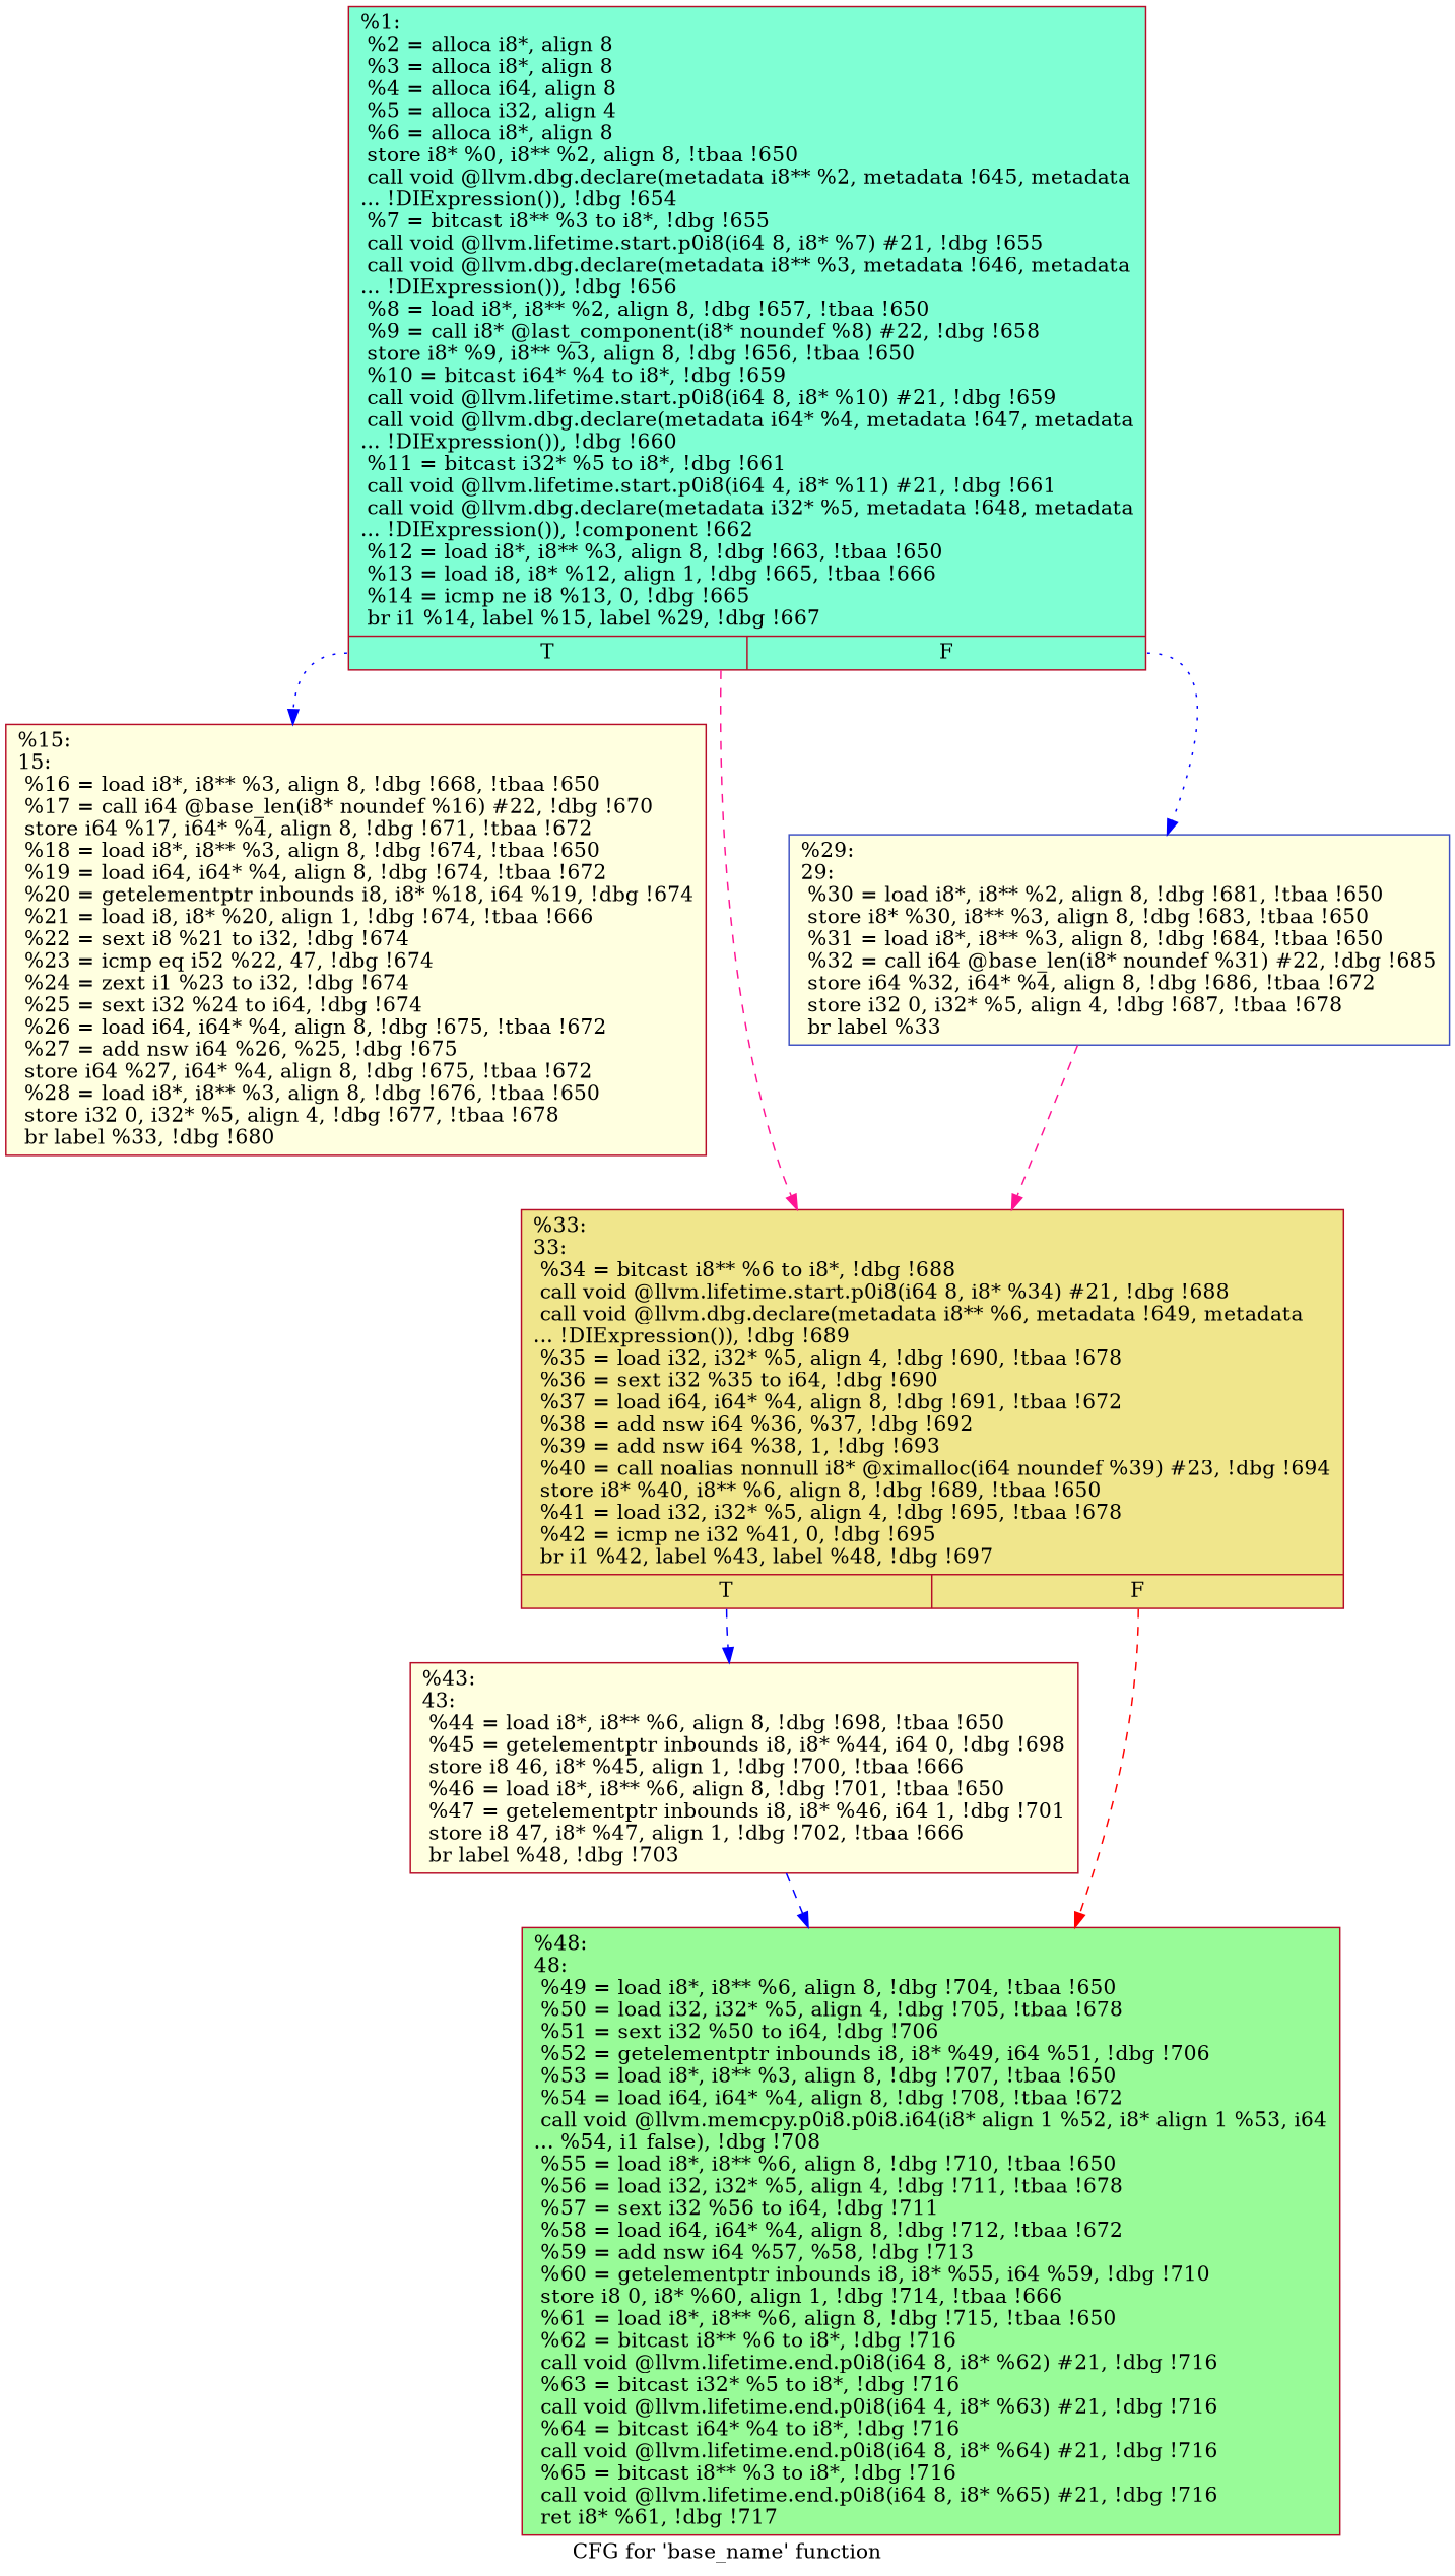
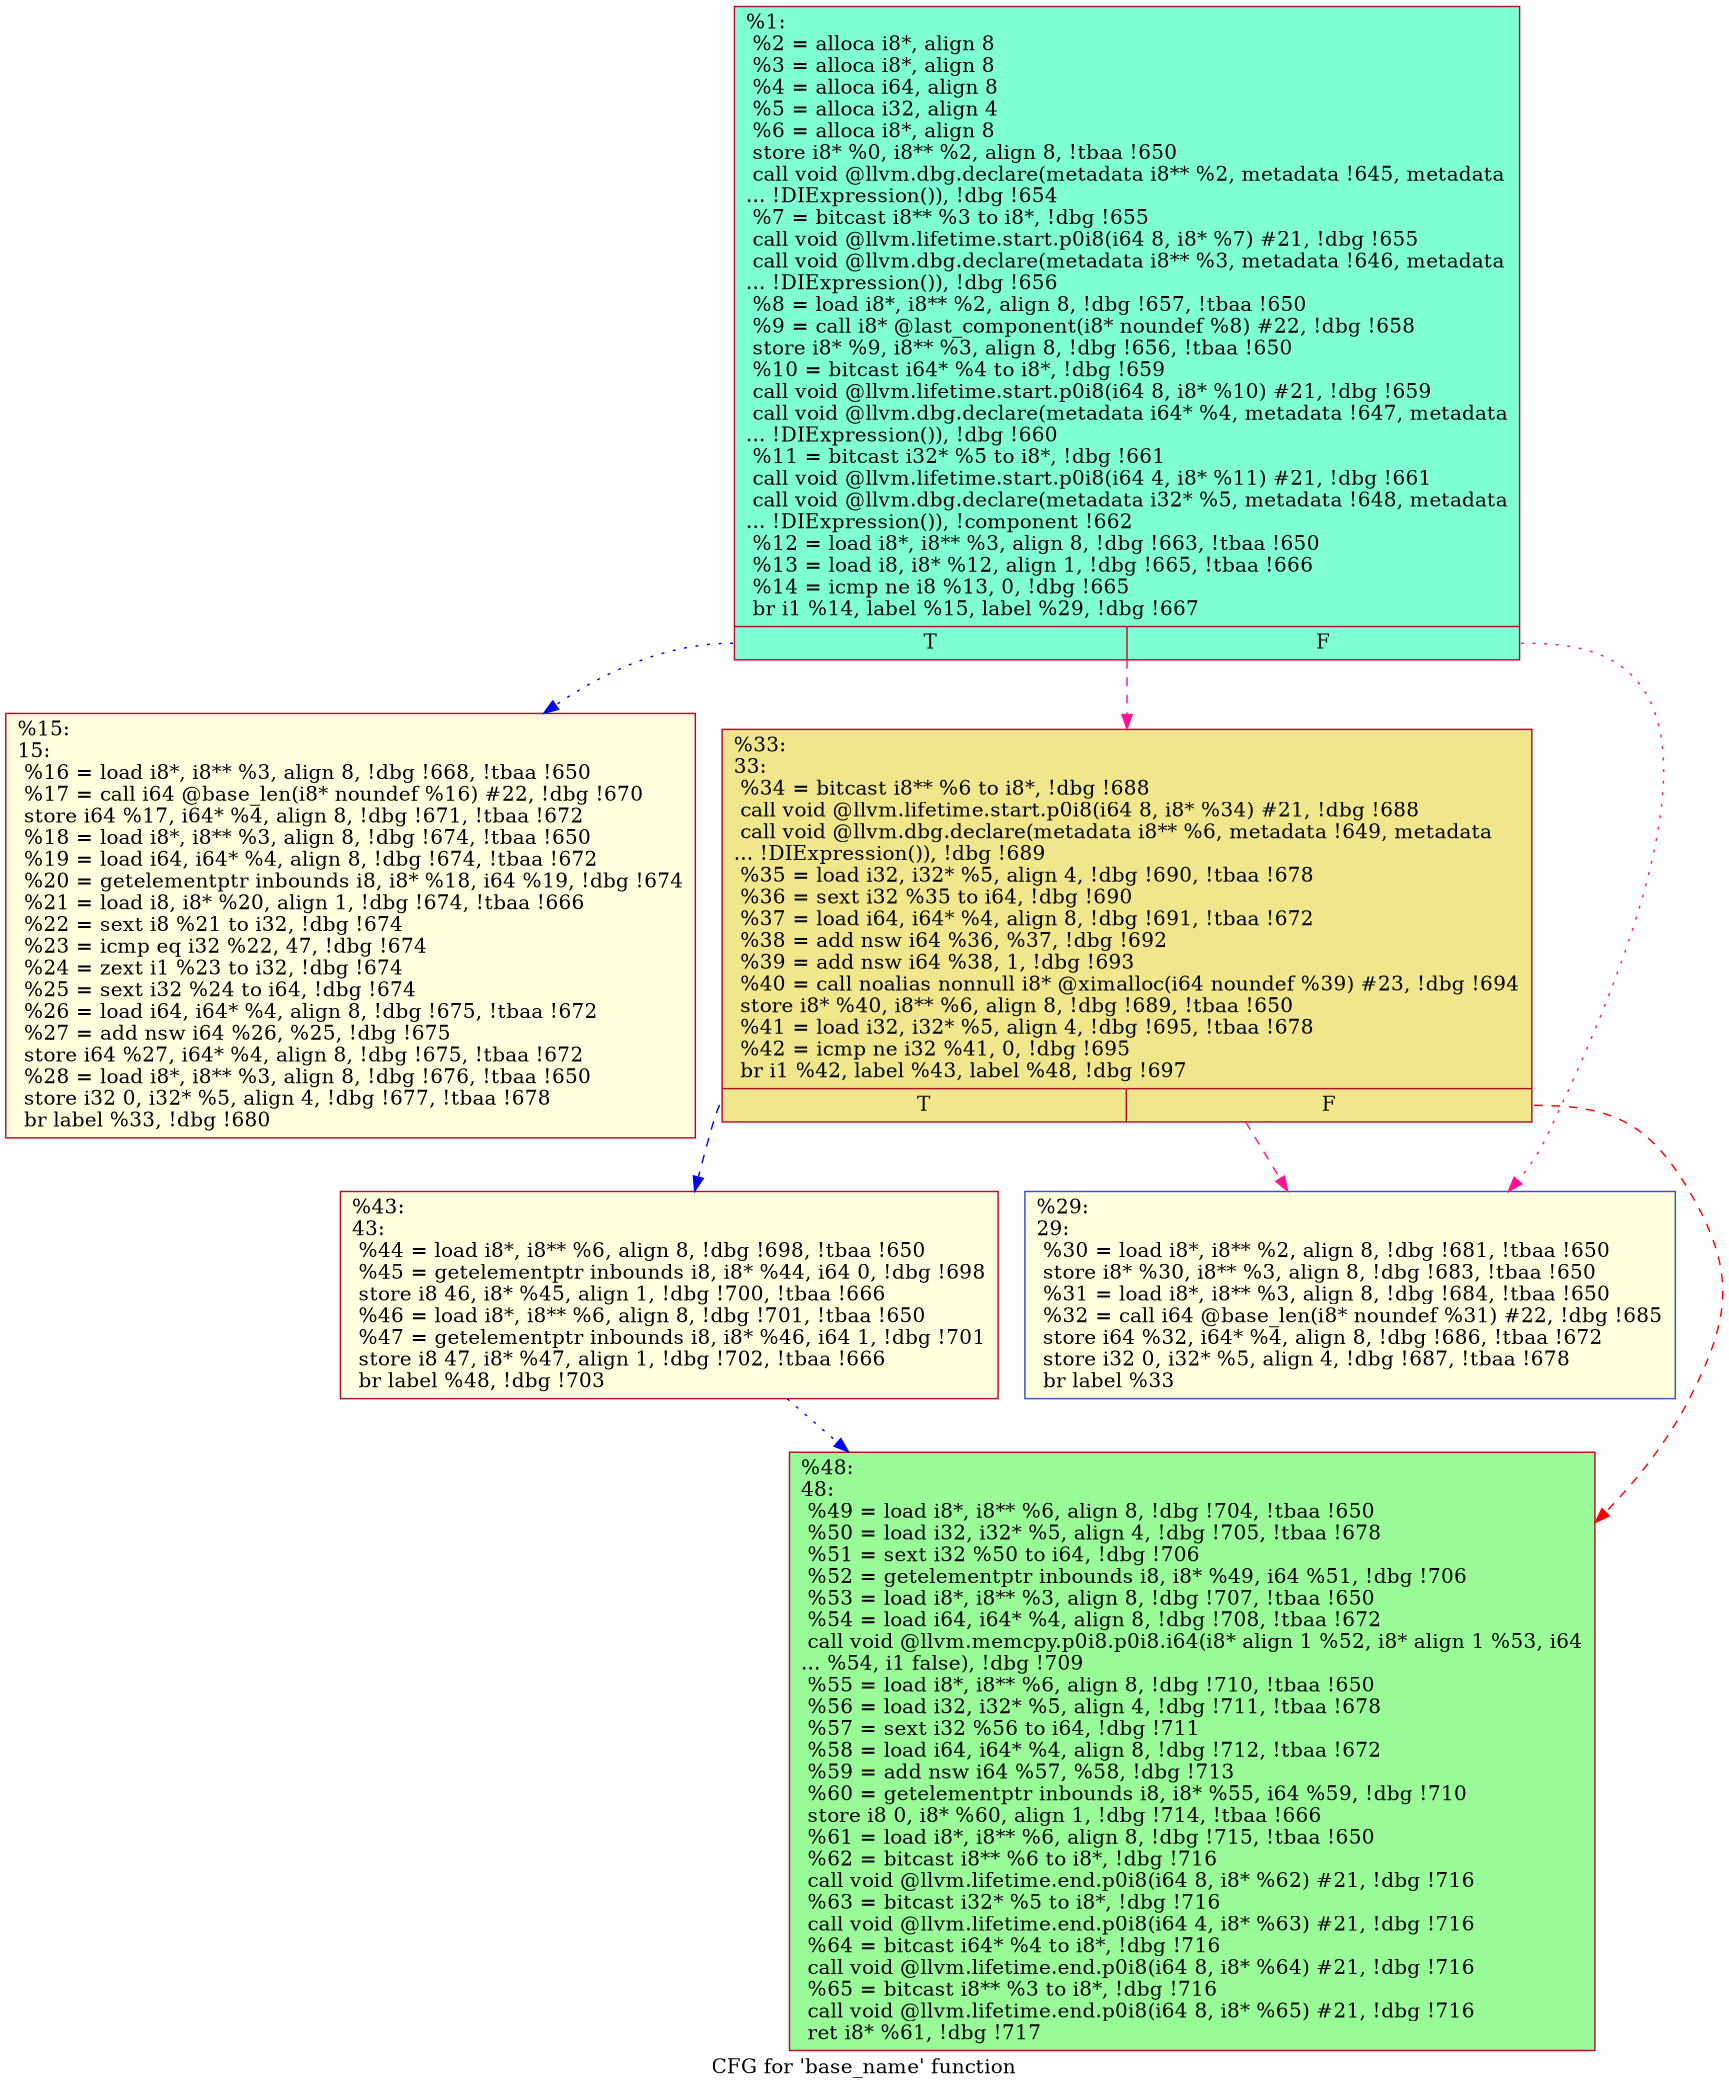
  digraph {
    label="CFG for 'base_name' function"
    node [color="#b70d28ff" fillcolor=lightyellow shape=record style=filled]
    edge [color=blue style=dashed]
    n1 [fillcolor=aquamarine label="{%1:\l  %2 = alloca i8*, align 8\l  %3 = alloca i8*, align 8\l  %4 = alloca i64, align 8\l  %5 = alloca i32, align 4\l  %6 = alloca i8*, align 8\l  store i8* %0, i8** %2, align 8, !tbaa !650\l  call void @llvm.dbg.declare(metadata i8** %2, metadata !645, metadata\l... !DIExpression()), !dbg !654\l  %7 = bitcast i8** %3 to i8*, !dbg !655\l  call void @llvm.lifetime.start.p0i8(i64 8, i8* %7) #21, !dbg !655\l  call void @llvm.dbg.declare(metadata i8** %3, metadata !646, metadata\l... !DIExpression()), !dbg !656\l  %8 = load i8*, i8** %2, align 8, !dbg !657, !tbaa !650\l  %9 = call i8* @last_component(i8* noundef %8) #22, !dbg !658\l  store i8* %9, i8** %3, align 8, !dbg !656, !tbaa !650\l  %10 = bitcast i64* %4 to i8*, !dbg !659\l  call void @llvm.lifetime.start.p0i8(i64 8, i8* %10) #21, !dbg !659\l  call void @llvm.dbg.declare(metadata i64* %4, metadata !647, metadata\l... !DIExpression()), !dbg !660\l  %11 = bitcast i32* %5 to i8*, !dbg !661\l  call void @llvm.lifetime.start.p0i8(i64 4, i8* %11) #21, !dbg !661\l  call void @llvm.dbg.declare(metadata i32* %5, metadata !648, metadata\l... !DIExpression()), !component !662\l  %12 = load i8*, i8** %3, align 8, !dbg !663, !tbaa !650\l  %13 = load i8, i8* %12, align 1, !dbg !665, !tbaa !666\l  %14 = icmp ne i8 %13, 0, !dbg !665\l  br i1 %14, label %15, label %29, !dbg !667\l|{<s0>T|<s1>F}}"]
-   n2 [label="{%15:\l15:                                               \l  %16 = load i8*, i8** %3, align 8, !dbg !668, !tbaa !650\l  %17 = call i64 @base_len(i8* noundef %16) #22, !dbg !670\l  store i64 %17, i64* %4, align 8, !dbg !671, !tbaa !672\l  %18 = load i8*, i8** %3, align 8, !dbg !674, !tbaa !650\l  %19 = load i64, i64* %4, align 8, !dbg !674, !tbaa !672\l  %20 = getelementptr inbounds i8, i8* %18, i64 %19, !dbg !674\l  %21 = load i8, i8* %20, align 1, !dbg !674, !tbaa !666\l  %22 = sext i8 %21 to i32, !dbg !674\l  %23 = icmp eq i52 %22, 47, !dbg !674\l  %24 = zext i1 %23 to i32, !dbg !674\l  %25 = sext i32 %24 to i64, !dbg !674\l  %26 = load i64, i64* %4, align 8, !dbg !675, !tbaa !672\l  %27 = add nsw i64 %26, %25, !dbg !675\l  store i64 %27, i64* %4, align 8, !dbg !675, !tbaa !672\l  %28 = load i8*, i8** %3, align 8, !dbg !676, !tbaa !650\l  store i32 0, i32* %5, align 4, !dbg !677, !tbaa !678\l  br label %33, !dbg !680\l}"]
+   n2 [label="{%15:\l15:                                               \l  %16 = load i8*, i8** %3, align 8, !dbg !668, !tbaa !650\l  %17 = call i64 @base_len(i8* noundef %16) #22, !dbg !670\l  store i64 %17, i64* %4, align 8, !dbg !671, !tbaa !672\l  %18 = load i8*, i8** %3, align 8, !dbg !674, !tbaa !650\l  %19 = load i64, i64* %4, align 8, !dbg !674, !tbaa !672\l  %20 = getelementptr inbounds i8, i8* %18, i64 %19, !dbg !674\l  %21 = load i8, i8* %20, align 1, !dbg !674, !tbaa !666\l  %22 = sext i8 %21 to i32, !dbg !674\l  %23 = icmp eq i32 %22, 47, !dbg !674\l  %24 = zext i1 %23 to i32, !dbg !674\l  %25 = sext i32 %24 to i64, !dbg !674\l  %26 = load i64, i64* %4, align 8, !dbg !675, !tbaa !672\l  %27 = add nsw i64 %26, %25, !dbg !675\l  store i64 %27, i64* %4, align 8, !dbg !675, !tbaa !672\l  %28 = load i8*, i8** %3, align 8, !dbg !676, !tbaa !650\l  store i32 0, i32* %5, align 4, !dbg !677, !tbaa !678\l  br label %33, !dbg !680\l}"]
    n3 [color="#3d50c3ff" label="{%29:\l29:                                               \l  %30 = load i8*, i8** %2, align 8, !dbg !681, !tbaa !650\l  store i8* %30, i8** %3, align 8, !dbg !683, !tbaa !650\l  %31 = load i8*, i8** %3, align 8, !dbg !684, !tbaa !650\l  %32 = call i64 @base_len(i8* noundef %31) #22, !dbg !685\l  store i64 %32, i64* %4, align 8, !dbg !686, !tbaa !672\l  store i32 0, i32* %5, align 4, !dbg !687, !tbaa !678\l  br label %33\l}"]
    n4 [fillcolor=khaki label="{%33:\l33:                                               \l  %34 = bitcast i8** %6 to i8*, !dbg !688\l  call void @llvm.lifetime.start.p0i8(i64 8, i8* %34) #21, !dbg !688\l  call void @llvm.dbg.declare(metadata i8** %6, metadata !649, metadata\l... !DIExpression()), !dbg !689\l  %35 = load i32, i32* %5, align 4, !dbg !690, !tbaa !678\l  %36 = sext i32 %35 to i64, !dbg !690\l  %37 = load i64, i64* %4, align 8, !dbg !691, !tbaa !672\l  %38 = add nsw i64 %36, %37, !dbg !692\l  %39 = add nsw i64 %38, 1, !dbg !693\l  %40 = call noalias nonnull i8* @ximalloc(i64 noundef %39) #23, !dbg !694\l  store i8* %40, i8** %6, align 8, !dbg !689, !tbaa !650\l  %41 = load i32, i32* %5, align 4, !dbg !695, !tbaa !678\l  %42 = icmp ne i32 %41, 0, !dbg !695\l  br i1 %42, label %43, label %48, !dbg !697\l|{<s0>T|<s1>F}}"]
    n5 [label="{%43:\l43:                                               \l  %44 = load i8*, i8** %6, align 8, !dbg !698, !tbaa !650\l  %45 = getelementptr inbounds i8, i8* %44, i64 0, !dbg !698\l  store i8 46, i8* %45, align 1, !dbg !700, !tbaa !666\l  %46 = load i8*, i8** %6, align 8, !dbg !701, !tbaa !650\l  %47 = getelementptr inbounds i8, i8* %46, i64 1, !dbg !701\l  store i8 47, i8* %47, align 1, !dbg !702, !tbaa !666\l  br label %48, !dbg !703\l}"]
-   n6 [fillcolor=palegreen label="{%48:\l48:                                               \l  %49 = load i8*, i8** %6, align 8, !dbg !704, !tbaa !650\l  %50 = load i32, i32* %5, align 4, !dbg !705, !tbaa !678\l  %51 = sext i32 %50 to i64, !dbg !706\l  %52 = getelementptr inbounds i8, i8* %49, i64 %51, !dbg !706\l  %53 = load i8*, i8** %3, align 8, !dbg !707, !tbaa !650\l  %54 = load i64, i64* %4, align 8, !dbg !708, !tbaa !672\l  call void @llvm.memcpy.p0i8.p0i8.i64(i8* align 1 %52, i8* align 1 %53, i64\l... %54, i1 false), !dbg !708\l  %55 = load i8*, i8** %6, align 8, !dbg !710, !tbaa !650\l  %56 = load i32, i32* %5, align 4, !dbg !711, !tbaa !678\l  %57 = sext i32 %56 to i64, !dbg !711\l  %58 = load i64, i64* %4, align 8, !dbg !712, !tbaa !672\l  %59 = add nsw i64 %57, %58, !dbg !713\l  %60 = getelementptr inbounds i8, i8* %55, i64 %59, !dbg !710\l  store i8 0, i8* %60, align 1, !dbg !714, !tbaa !666\l  %61 = load i8*, i8** %6, align 8, !dbg !715, !tbaa !650\l  %62 = bitcast i8** %6 to i8*, !dbg !716\l  call void @llvm.lifetime.end.p0i8(i64 8, i8* %62) #21, !dbg !716\l  %63 = bitcast i32* %5 to i8*, !dbg !716\l  call void @llvm.lifetime.end.p0i8(i64 4, i8* %63) #21, !dbg !716\l  %64 = bitcast i64* %4 to i8*, !dbg !716\l  call void @llvm.lifetime.end.p0i8(i64 8, i8* %64) #21, !dbg !716\l  %65 = bitcast i8** %3 to i8*, !dbg !716\l  call void @llvm.lifetime.end.p0i8(i64 8, i8* %65) #21, !dbg !716\l  ret i8* %61, !dbg !717\l}"]
+   n6 [fillcolor=palegreen label="{%48:\l48:                                               \l  %49 = load i8*, i8** %6, align 8, !dbg !704, !tbaa !650\l  %50 = load i32, i32* %5, align 4, !dbg !705, !tbaa !678\l  %51 = sext i32 %50 to i64, !dbg !706\l  %52 = getelementptr inbounds i8, i8* %49, i64 %51, !dbg !706\l  %53 = load i8*, i8** %3, align 8, !dbg !707, !tbaa !650\l  %54 = load i64, i64* %4, align 8, !dbg !708, !tbaa !672\l  call void @llvm.memcpy.p0i8.p0i8.i64(i8* align 1 %52, i8* align 1 %53, i64\l... %54, i1 false), !dbg !709\l  %55 = load i8*, i8** %6, align 8, !dbg !710, !tbaa !650\l  %56 = load i32, i32* %5, align 4, !dbg !711, !tbaa !678\l  %57 = sext i32 %56 to i64, !dbg !711\l  %58 = load i64, i64* %4, align 8, !dbg !712, !tbaa !672\l  %59 = add nsw i64 %57, %58, !dbg !713\l  %60 = getelementptr inbounds i8, i8* %55, i64 %59, !dbg !710\l  store i8 0, i8* %60, align 1, !dbg !714, !tbaa !666\l  %61 = load i8*, i8** %6, align 8, !dbg !715, !tbaa !650\l  %62 = bitcast i8** %6 to i8*, !dbg !716\l  call void @llvm.lifetime.end.p0i8(i64 8, i8* %62) #21, !dbg !716\l  %63 = bitcast i32* %5 to i8*, !dbg !716\l  call void @llvm.lifetime.end.p0i8(i64 4, i8* %63) #21, !dbg !716\l  %64 = bitcast i64* %4 to i8*, !dbg !716\l  call void @llvm.lifetime.end.p0i8(i64 8, i8* %64) #21, !dbg !716\l  %65 = bitcast i8** %3 to i8*, !dbg !716\l  call void @llvm.lifetime.end.p0i8(i64 8, i8* %65) #21, !dbg !716\l  ret i8* %61, !dbg !717\l}"]
    n1 -> n2 [style=dotted tailport=s0]
-   n1 -> n3 [style=dotted tailport=s1]
+   n1 -> n3 [color=deeppink style=dotted tailport=s1]
    n1 -> n4 [color=deeppink]
-   n3 -> n4 [color=deeppink]
+   n4 -> n3 [color=deeppink]
    n4 -> n5 [tailport=s0]
    n4 -> n6 [color=red tailport=s1]
-   n5 -> n6
+   n5 -> n6 [style=dotted]
  }
